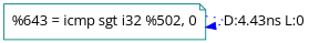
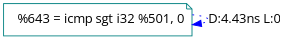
  digraph {
    fontname="Open Sans"
-   n1 [label="%643 = icmp sgt i32 %502, 0" color=teal shape=note fontname="Open Sans"]
+   n1 [label="  %643 = icmp sgt i32 %501, 0" color=teal shape=note fontname="Open Sans"]
    n1 -> n1 [color=blue label="D:4.43ns L:0" style=dotted fontname="Open Sans"]
  }
